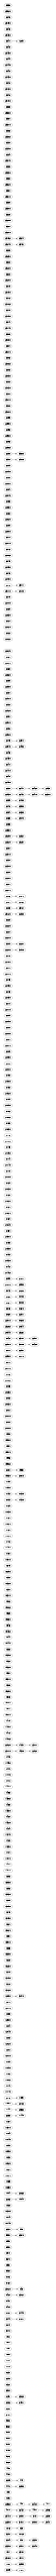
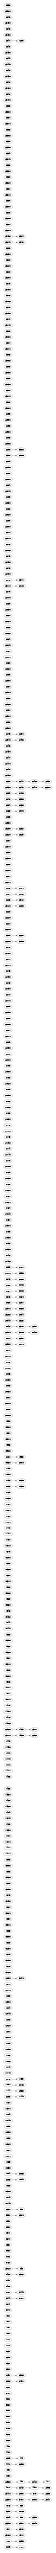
  digraph {
    k=96
    rankdir=LR
    node [l=191]
    edge [d=-95 e=0.0 n=34]
    "178+" [l=9198]
    "178-" [l=9198]
    "2229+" [l=32702]
    "197+" [l=3546]
    "197-" [l=3546]
    "2318-" [l=57478]
    "255+" [l=511]
    "2304+" [l=22917]
    "255-" [l=511]
    "2339-" [l=7900]
    "369+" [l=831]
    "1876+" [l=12192]
    "369-" [l=831]
    "379+" [l=5784]
    "2090+" [l=23857]
    "2341-" [l=44667]
    "379-" [l=5784]
    "2239-" [l=45251]
    "407+" [l=188]
    "2242-" [l=2379]
    "449+" [l=386]
    "407-" [l=188]
    "409+"
    "409-"
    "444+" [l=19239]
    "2225+" [l=47789]
    "444-" [l=19239]
    "448+" [l=302]
    "448-" [l=302]
    "2256-" [l=1941]
    "449-" [l=386]
    "2242+" [l=2379]
    "526+" [l=959]
    "526-" [l=959]
    "575+" [l=861]
    "575-" [l=861]
    "585+" [l=149]
    "585-" [l=149]
    "586+" [l=281]
    "586-" [l=281]
    "618+" [l=642]
    "618-" [l=642]
    "649+" [l=5193]
    "649-" [l=5193]
    "2236+" [l=66306]
    "652+" [l=288]
    "652-" [l=288]
    "669+" [l=708]
    "669-" [l=708]
    "717+" [l=179]
    "717-" [l=179]
    "789+"
    "789-"
    n54 [l=108 label="798+"]
    "790-" [l=108]
    "804+"
    "804-"
    "818+" [l=932]
    "818-" [l=932]
    "2244+" [l=2843]
    "840+" [l=117]
    "840-" [l=117]
    "843+" [l=281]
    "2302-" [l=83736]
    "843-" [l=281]
    "876+" [l=148]
    "876-" [l=148]
    "893+" [l=125]
    "893-" [l=125]
    n70 [l=213 label="864+"]
    "894-" [l=213]
    "895+" [l=147]
    "895-" [l=147]
    "955+" [l=299]
    "2237+" [l=3370]
    "955-" [l=299]
    "1014+" [l=398]
    "1014-" [l=398]
    "1038+"
    "1038-"
    "1054+" [l=369]
    "1054-" [l=369]
    "2286+" [l=6113]
    "1065+" [l=113]
    "1065-" [l=113]
    "1067+" [l=388]
    "1067-" [l=388]
    "1092+" [l=227]
    "1092-" [l=227]
    "1095+" [l=181]
    "1095-" [l=181]
    "1104+" [l=207]
    "1104-" [l=207]
    "1137+" [l=171]
    "1137-" [l=171]
    "1144+" [l=660]
    "1144-" [l=660]
    "2255+" [l=1872]
    "1159+" [l=215]
    "2278+" [l=3296]
    "1159-" [l=215]
    "1174+"
    "1174-"
    "1186+" [l=207]
    "1186-" [l=207]
    "1189+" [l=176]
    "1189-" [l=176]
    "1201+"
    "1201-"
    "1202+" [l=181]
    "1202-" [l=181]
    "1204+" [l=163]
    "1204-" [l=163]
    "1238+" [l=159]
    "1238-" [l=159]
    "1277+" [l=178]
    "1277-" [l=178]
    "2347+" [l=5876]
    "1289+"
    "1312+" [l=127]
    "1312-" [l=127]
    "1315+" [l=200]
    "1315-" [l=200]
    "1323+"
    "1323-"
    "1335+" [l=398]
    "1335-" [l=398]
    "1351+"
    "1351-"
    "1367+" [l=170]
    "1367-" [l=170]
    "1375+" [l=248]
    "1375-" [l=248]
    "1389+" [l=178]
    "1389-" [l=178]
    "1393+" [l=303]
    "1393-" [l=303]
    "1395+" [l=455]
    "1395-" [l=455]
    "1401+" [l=140]
    "1401-" [l=140]
    "1407+" [l=134]
    "1407-" [l=134]
    "1423+"
    "1423-"
    "1424+"
    "1424-"
    "1432+" [l=246]
    "1432-" [l=246]
    "1433+" [l=120]
    "1433-" [l=120]
-   "1436+"
    "1436-"
    "1441+" [l=162]
    "1441-" [l=162]
    "1444+" [l=224]
    "1444-" [l=224]
    "1445+" [l=186]
    "1445-" [l=186]
    "1465+" [l=260]
    "2292-" [l=5497]
    "1465-" [l=260]
    "2317-" [l=8327]
    "1476+"
    "1476-"
    "1479+"
    "1479-"
    "1507+" [l=405]
    "1507-" [l=405]
    "1508+"
    "1508-"
    "1528+" [l=222]
    "1528-" [l=222]
    "1531+"
    "1531-"
    "1532+"
    "1532-"
    "1535+" [l=116]
    "1535-" [l=116]
    "1544+" [l=103]
    "1544-" [l=103]
    "1546+" [l=288]
    "1546-" [l=288]
    "1568+" [l=108]
    "1568-" [l=108]
    "1586+"
    "1586-"
    "1631+" [l=185]
    "1631-" [l=185]
    "1652+"
    "1652-"
    "1679+" [l=160]
    "1679-" [l=160]
    "1731+"
    "1731-"
    "1740+"
    "1740-"
    "1761+" [l=132]
    "1761-" [l=132]
    "1767+" [l=140]
    "1767-" [l=140]
    "1769+" [l=146]
    "1769-" [l=146]
    "1793+" [l=47003]
    "1793-" [l=47003]
    "2083+" [l=125480]
    "1795+" [l=311]
    "1795-" [l=311]
    "1876-" [l=12192]
    "1953+" [l=16880]
    "2281+" [l=9532]
    "1953-" [l=16880]
    "1996+"
    "1996-"
    "1997+" [l=199]
    "1997-" [l=199]
    "1998+" [l=192]
    "1998-" [l=192]
    "2000+" [l=303]
    "2000-" [l=303]
    "2001+" [l=209]
    "2001-" [l=209]
    "2003+" [l=207]
    "2003-" [l=207]
    "2005+" [l=224]
    "2005-" [l=224]
    "2006+" [l=135]
    "2006-" [l=135]
    "2011+" [l=387]
    "2011-" [l=387]
    "2017+" [l=119689]
    "2017-" [l=119689]
    "2258-" [l=50069]
    "2042+" [l=62816]
    "2042-" [l=62816]
    "2310-" [l=133153]
    "2297-" [l=68516]
    "2054+" [l=42719]
    "2326-" [l=89374]
    "2054-" [l=42719]
    "2060+" [l=55199]
    "2060-" [l=55199]
    "2291-" [l=86481]
    "2067+" [l=16413]
    "2067-" [l=16413]
    "2313+" [l=73810]
    "2073+" [l=148743]
    "2073-" [l=148743]
    "2268+" [l=207861]
    "2083-" [l=125480]
    "2090-" [l=23857]
    "2101+" [l=19092]
    "2295+" [l=48132]
    "2101-" [l=19092]
    "2146+"
    "2146-"
    "2153+"
    "2153-"
    "2155+"
    "2155-"
    "2157+"
    "2157-"
    "2164+"
    "2164-"
    "2167+"
    "2167-"
    "2168+"
    "2168-"
    "2169+"
    "2169-"
    "2170+"
    "2170-"
    "2174+"
    "2174-"
    "2175+"
    "2175-"
    "2178+"
    "2178-"
    "2183+"
    "2183-"
    "2186+"
    "2186-"
    "2189+"
    "2189-"
    "2192+"
    "2192-"
    "2198+"
    "2198-"
    "2200+"
    "2200-"
    "2205+"
    "2205-"
    "2207+"
    "2207-"
    "2208+"
    "2208-"
    "2209+"
    "2209-"
    "2211+"
    "2211-"
    "2213+"
    "2213-"
    "2215+"
    "2215-"
    "2217+"
    "2217-"
    "2218+"
    "2218-"
    "2220+" [l=33897]
    "2309+" [l=2214]
    "2220-" [l=33897]
    "2221+" [l=2166]
    "2221-" [l=2166]
    "2222+" [l=9176]
    "2222-" [l=9176]
    "2223+" [l=67576]
    "2223-" [l=67576]
    "2312-" [l=10536]
    "2225-" [l=47789]
    "2226+" [l=81584]
    "2226-" [l=81584]
    "2287+" [l=76187]
    "2227+" [l=7193]
    "2227-" [l=7193]
    "2228+" [l=17066]
    "2228-" [l=17066]
    "2229-" [l=32702]
    "2230+" [l=13361]
    "2230-" [l=13361]
    "2231+" [l=12170]
    "2231-" [l=12170]
    "2232+" [l=43000]
    "2325-" [l=78236]
    "2232-" [l=43000]
    "2233+" [l=10445]
    "2233-" [l=10445]
    "2234+" [l=20616]
    "2234-" [l=20616]
    "2263+" [l=138284]
    "2235+" [l=49798]
    "2235-" [l=49798]
    "2248+" [l=43690]
    "2236-" [l=66306]
    "2237-" [l=3370]
    "2238+" [l=289205]
    "2238-" [l=289205]
    "2247-" [l=13791]
    "2246+" [l=104153]
    "2239+" [l=45251]
    "2240+" [l=3595]
    "2240-" [l=3595]
    "2241+" [l=136831]
    "2241-" [l=136831]
    "2243+" [l=65350]
    "2243-" [l=65350]
    "2244-" [l=2843]
    "2253-" [l=77062]
    "2246-" [l=104153]
    "2247+" [l=13791]
    "2248-" [l=43690]
    "2249+" [l=5382]
    "2249-" [l=5382]
    "2294-" [l=34249]
    "2250+" [l=38360]
    "2250-" [l=38360]
    "2251+" [l=14869]
    "2251-" [l=14869]
    "2252+" [l=5449]
    "2252-" [l=5449]
    "2253+" [l=77062]
    "2255-" [l=1872]
    "2256+" [l=1941]
    "2257+" [l=147511]
    "2257-" [l=147511]
    "2258+" [l=50069]
    "2259+" [l=1425]
    "2259-" [l=1425]
    "2260+" [l=3005]
    "2260-" [l=3005]
    "2261+" [l=4005]
    "2261-" [l=4005]
    "2263-" [l=138284]
    "2264+" [l=77325]
+   "2264-" [l=77325]
    "2266+" [l=16190]
    "2266-" [l=16190]
    "2267+" [l=30161]
    "2267-" [l=30161]
    "2268-" [l=207861]
    "2269+" [l=19097]
    "2269-" [l=19097]
    "2270+" [l=38838]
    "2270-" [l=38838]
    "2272+" [l=70204]
    "2272-" [l=70204]
    "2311-" [l=157462]
    "2273+" [l=97508]
    "2273-" [l=97508]
    "2275+" [l=102387]
    "2275-" [l=102387]
    "2276+" [l=35971]
    "2276-" [l=35971]
    "2277+" [l=9208]
    "2277-" [l=9208]
    "2278-" [l=3296]
    "2280+" [l=44908]
    "2280-" [l=44908]
    "2281-" [l=9532]
    "2282+" [l=11274]
    "2282-" [l=11274]
    "2283+" [l=30056]
    "2283-" [l=30056]
    "2284+" [l=36650]
    "2284-" [l=36650]
    "2286-" [l=6113]
    "2287-" [l=76187]
    "2288+" [l=3502]
    "2288-" [l=3502]
    "2289+" [l=2660]
    "2289-" [l=2660]
    "2290+" [l=41647]
    "2290-" [l=41647]
    "2350+" [l=189987]
    "2291+" [l=86481]
    "2292+" [l=5497]
    "2294+" [l=34249]
    "2295-" [l=48132]
    "2296+" [l=166107]
    "2296-" [l=166107]
    "2297+" [l=68516]
    "2310+" [l=133153]
    "2298+" [l=114972]
    "2298-" [l=114972]
    "2299+" [l=284948]
    "2299-" [l=284948]
    "2300+" [l=6335]
    "2300-" [l=6335]
    "2301+" [l=109043]
    "2301-" [l=109043]
    "2302+" [l=83736]
    "2303+" [l=52283]
    "2303-" [l=52283]
    "2304-" [l=22917]
    "2305+" [l=9978]
    "2305-" [l=9978]
    "2306+" [l=4491]
    "2306-" [l=4491]
    "2307+" [l=48298]
    "2307-" [l=48298]
    "2308+" [l=5943]
    "2308-" [l=5943]
    "2309-" [l=2214]
    "2311+" [l=157462]
    "2312+" [l=10536]
    "2313-" [l=73810]
    "2314+" [l=36249]
    "2314-" [l=36249]
    "2315+" [l=13578]
    "2315-" [l=13578]
    "2316+" [l=13581]
    "2316-" [l=13581]
    "2317+" [l=8327]
    "2318+" [l=57478]
    "2319+" [l=2937]
    "2319-" [l=2937]
    "2320+" [l=14026]
    "2320-" [l=14026]
    "2322+" [l=5457]
    "2322-" [l=5457]
    "2323+" [l=7083]
    "2323-" [l=7083]
    "2324+" [l=20365]
    "2346-" [l=20109]
    "2324-" [l=20365]
    "2325+" [l=78236]
    "2326+" [l=89374]
    "2327+" [l=77135]
    "2327-" [l=77135]
    "2328+" [l=14127]
    "2328-" [l=14127]
    "2330+" [l=31156]
    "2330-" [l=31156]
    "2331+" [l=17512]
    "2331-" [l=17512]
    "2332+" [l=78089]
    "2332-" [l=78089]
    "2333+" [l=74549]
    "2333-" [l=74549]
    "2334+" [l=9559]
    "2334-" [l=9559]
    "2335+" [l=7480]
    "2335-" [l=7480]
    "2336+" [l=51147]
    "2336-" [l=51147]
    "2337+" [l=22846]
    "2337-" [l=22846]
    "2338+" [l=61757]
    "2338-" [l=61757]
    "2339+" [l=7900]
    "2340+" [l=26474]
    "2340-" [l=26474]
    "2341+" [l=44667]
    "2342+" [l=59603]
    "2342-" [l=59603]
    "2343+" [l=77029]
    "2343-" [l=77029]
    "2344+" [l=2974]
    "2344-" [l=2974]
    "2345+" [l=56129]
    "2345-" [l=56129]
    "2346+" [l=20109]
    "2347-" [l=5876]
    "1289-"
    "2348+" [l=14238]
    "2348-" [l=14238]
    "2349+" [l=25708]
    "2349-" [l=25708]
    "2350-" [l=189987]
    "2352+" [l=73645]
    "2352-" [l=73645]
    "178-" -> "2229+" [d=-186 e=29.3 n=30]
    "197-" -> "2318-" [d=-142 e=27.9 n=33]
    "255+" -> "2304+" [n=17]
    "255-" -> "2339-" [d=-143 e=27.9 n=33]
    "369+" -> "1876+" [d=-246 e=27.5]
    "379+" -> "2090+" [d=-152 e=27.9 n=33]
    "2090+" -> "2341-" [d=-146 e=30.3 n=28]
    "379-" -> "2239-" [d=-134 e=26.7 n=36]
    "407+" -> "2242-" [d=27 e=41.4 n=15]
    "2242-" -> "449+" [d=-42 n=26]
    "449+" -> "2256-" [d=-71 e=36.8 n=19]
    "444+" -> "2225+" [d=-203 e=29.3 n=30]
    "449-" -> "2242+" [d=-42 n=26]
    "2242+" -> "407-" [d=27 e=41.4 n=15]
    "649-" -> "2236+" [d=-151 e=27.5]
    "818-" -> "2244+" [n=38]
    "843+" -> "2302-" [d=-157 e=41.4 n=15]
    "955+" -> "2237+" [d=-33 e=32.7 n=24]
    "1054-" -> "2286+" [d=-204 e=41.4 n=15]
    "1144-" -> "2255+" [d=-140 e=40.1 n=16]
    "1159+" -> "2278+" [n=17]
    "1289+" -> "2347+" [n=15]
    "1465+" -> "2292-" [n=12]
    "1465-" -> "2317-" [n=30]
    "1793-" -> "2083+" [d=-208 e=27.5]
    "1876-" -> "369-" [d=-246 e=27.5]
    "1953+" -> "2281+" [d=-220 e=26.0 n=38]
    "2017-" -> "2258-" [d=-175 e=21.0 n=58]
    "2042-" -> "2310-" [d=-171 e=25.3 n=40]
    "2310-" -> "2297-" [d=-171 e=27.1 n=35]
    "2054+" -> "2326-" [d=-206 e=26.7 n=36]
    "2060-" -> "2291-" [d=-171 e=27.5]
    "2067-" -> "2313+" [d=-154 e=27.5]
    "2073-" -> "2268+" [d=-176 e=24.2 n=44]
    "2083-" -> "1793+" [d=-208 e=27.5]
    "2090-" -> "379-" [d=-152 e=27.9 n=33]
    "2101+" -> "2295+" [d=-186 e=25.7 n=39]
    "2220+" -> "2309+" [d=-236 e=26.0 n=38]
    "2223-" -> "2312-" [d=-174 e=29.3 n=30]
    "2225-" -> "444-" [d=-203 e=29.3 n=30]
    "2226-" -> "2287+" [d=-143 e=25.0 n=41]
    "2229-" -> "178+" [d=-186 e=29.3 n=30]
    "2232+" -> "2325-" [d=-137 e=28.3 n=32]
    "2234-" -> "2263+" [n=22]
    "2235-" -> "2248+" [d=-99 e=25.7 n=39]
    "2236-" -> "649+" [d=-151 e=27.5]
    "2237-" -> "955-" [d=-33 e=32.7 n=24]
    "2238-" -> "2247-" [d=-232 e=28.3 n=32]
    "2247-" -> "2246+" [d=-255 n=16]
    "2246+" -> "2253-" [d=-175 e=28.8 n=31]
    "2239+" -> "379+" [d=-134 e=26.7 n=36]
    "2244-" -> "818+" [n=38]
    "2246-" -> "2247+" [d=-255 n=16]
    "2247+" -> "2238+" [d=-232 e=28.3 n=32]
    "2248-" -> "2235+" [d=-99 e=25.7 n=39]
    "2249-" -> "2294-" [n=25]
    "2253+" -> "2246-" [d=-175 e=28.8 n=31]
    "2255-" -> "1144+" [d=-140 e=40.1 n=16]
    "2256+" -> "449-" [d=-71 e=36.8 n=19]
    "2258+" -> "2017+" [d=-175 e=21.0 n=58]
    "2263-" -> "2234+" [n=22]
    "2268-" -> "2073+" [d=-176 e=24.2 n=44]
    "2272-" -> "2311-" [d=-204 e=27.5]
    "2278-" -> "1159-" [n=17]
    "2281-" -> "1953-" [d=-220 e=26.0 n=38]
    "2286-" -> "1054+" [d=-204 e=41.4 n=15]
    "2287-" -> "2226+" [d=-143 e=25.0 n=41]
    "2290-" -> "2350+" [d=-170 e=29.3 n=30]
    "2291+" -> "2060+" [d=-171 e=27.5]
    "2292+" -> "1465-" [n=12]
    "2294+" -> "2249+" [n=25]
    "2295-" -> "2101-" [d=-186 e=25.7 n=39]
    "2297+" -> "2310+" [d=-171 e=27.1 n=35]
    "2310+" -> "2042+" [d=-171 e=25.3 n=40]
    "2302+" -> "843-" [d=-157 e=41.4 n=15]
    "2304-" -> "255-" [n=17]
    "2309-" -> "2220-" [d=-236 e=26.0 n=38]
    "2311+" -> "2272+" [d=-204 e=27.5]
    "2312+" -> "2223+" [d=-174 e=29.3 n=30]
    "2313-" -> "2067+" [d=-154 e=27.5]
    "2317+" -> "1465+" [n=30]
    "2318+" -> "197+" [d=-142 e=27.9 n=33]
    "2324+" -> "2346-" [d=-124 e=24.4 n=43]
    "2325+" -> "2232-" [d=-137 e=28.3 n=32]
    "2326+" -> "2054-" [d=-206 e=26.7 n=36]
    "2339+" -> "255+" [d=-143 e=27.9 n=33]
    "2341+" -> "2090-" [d=-146 e=30.3 n=28]
    "2346+" -> "2324-" [d=-124 e=24.4 n=43]
    "2347-" -> "1289-" [n=15]
    "2350-" -> "2290+" [d=-170 e=29.3 n=30]
  }
